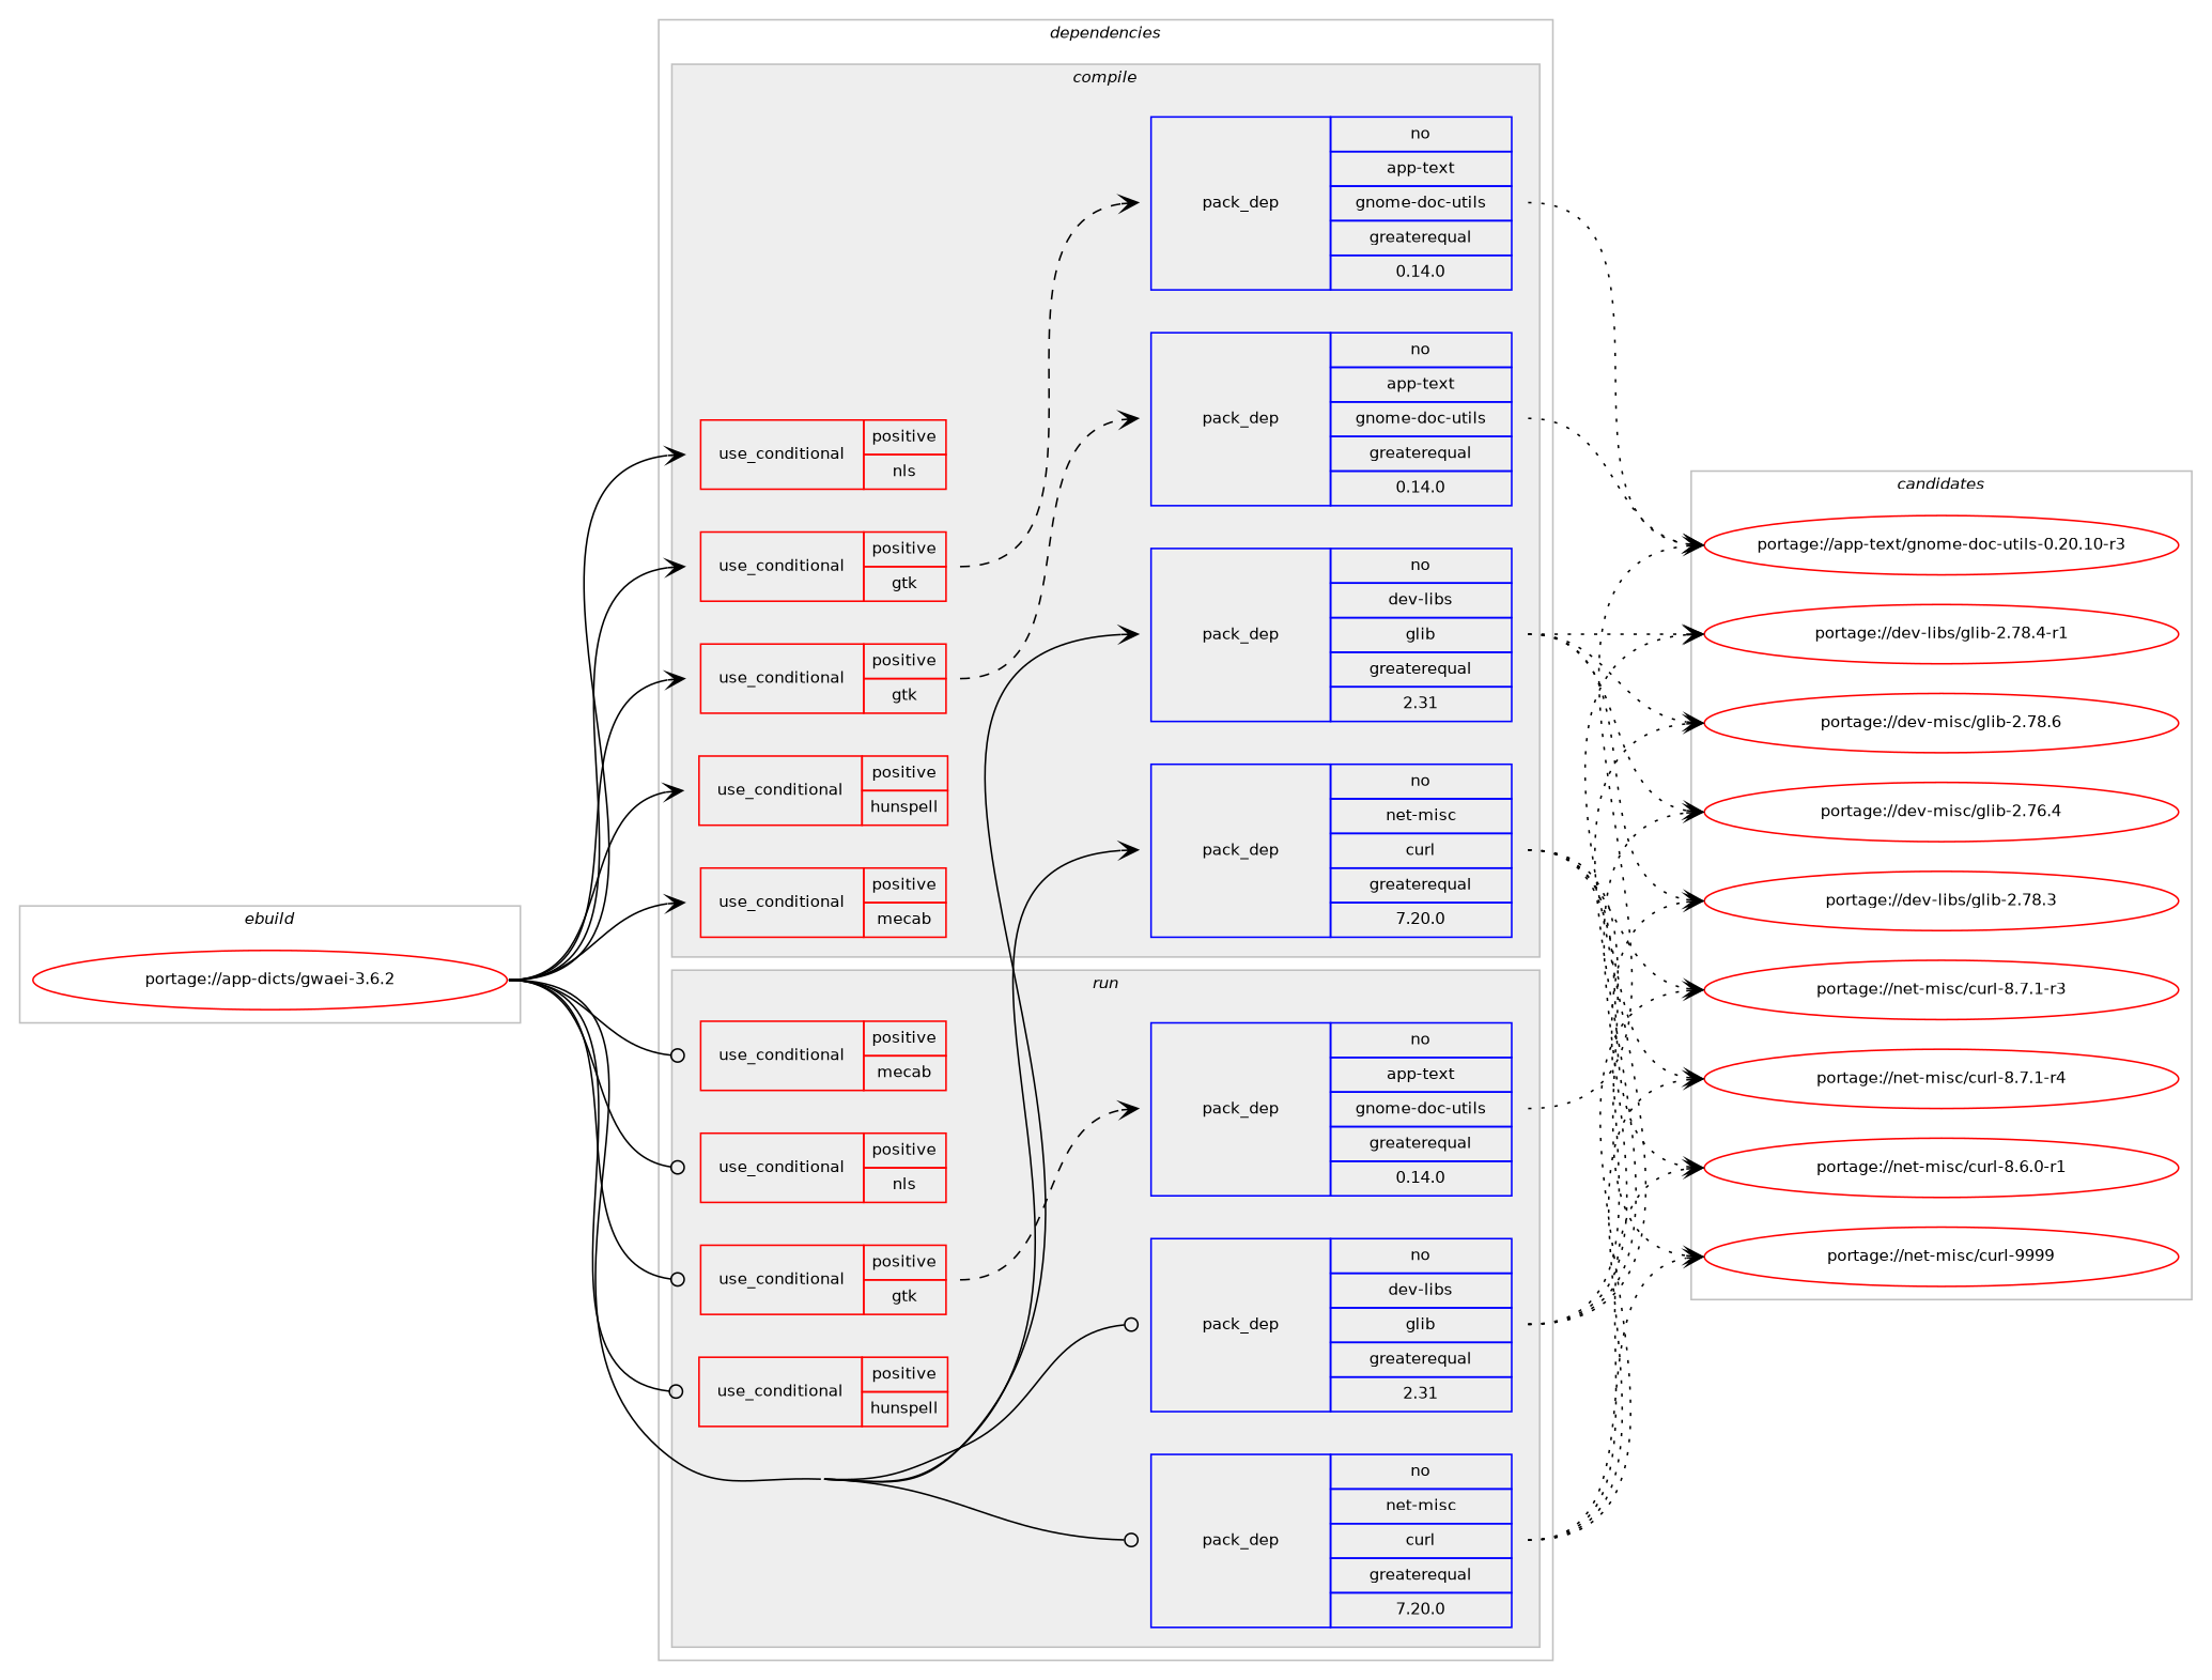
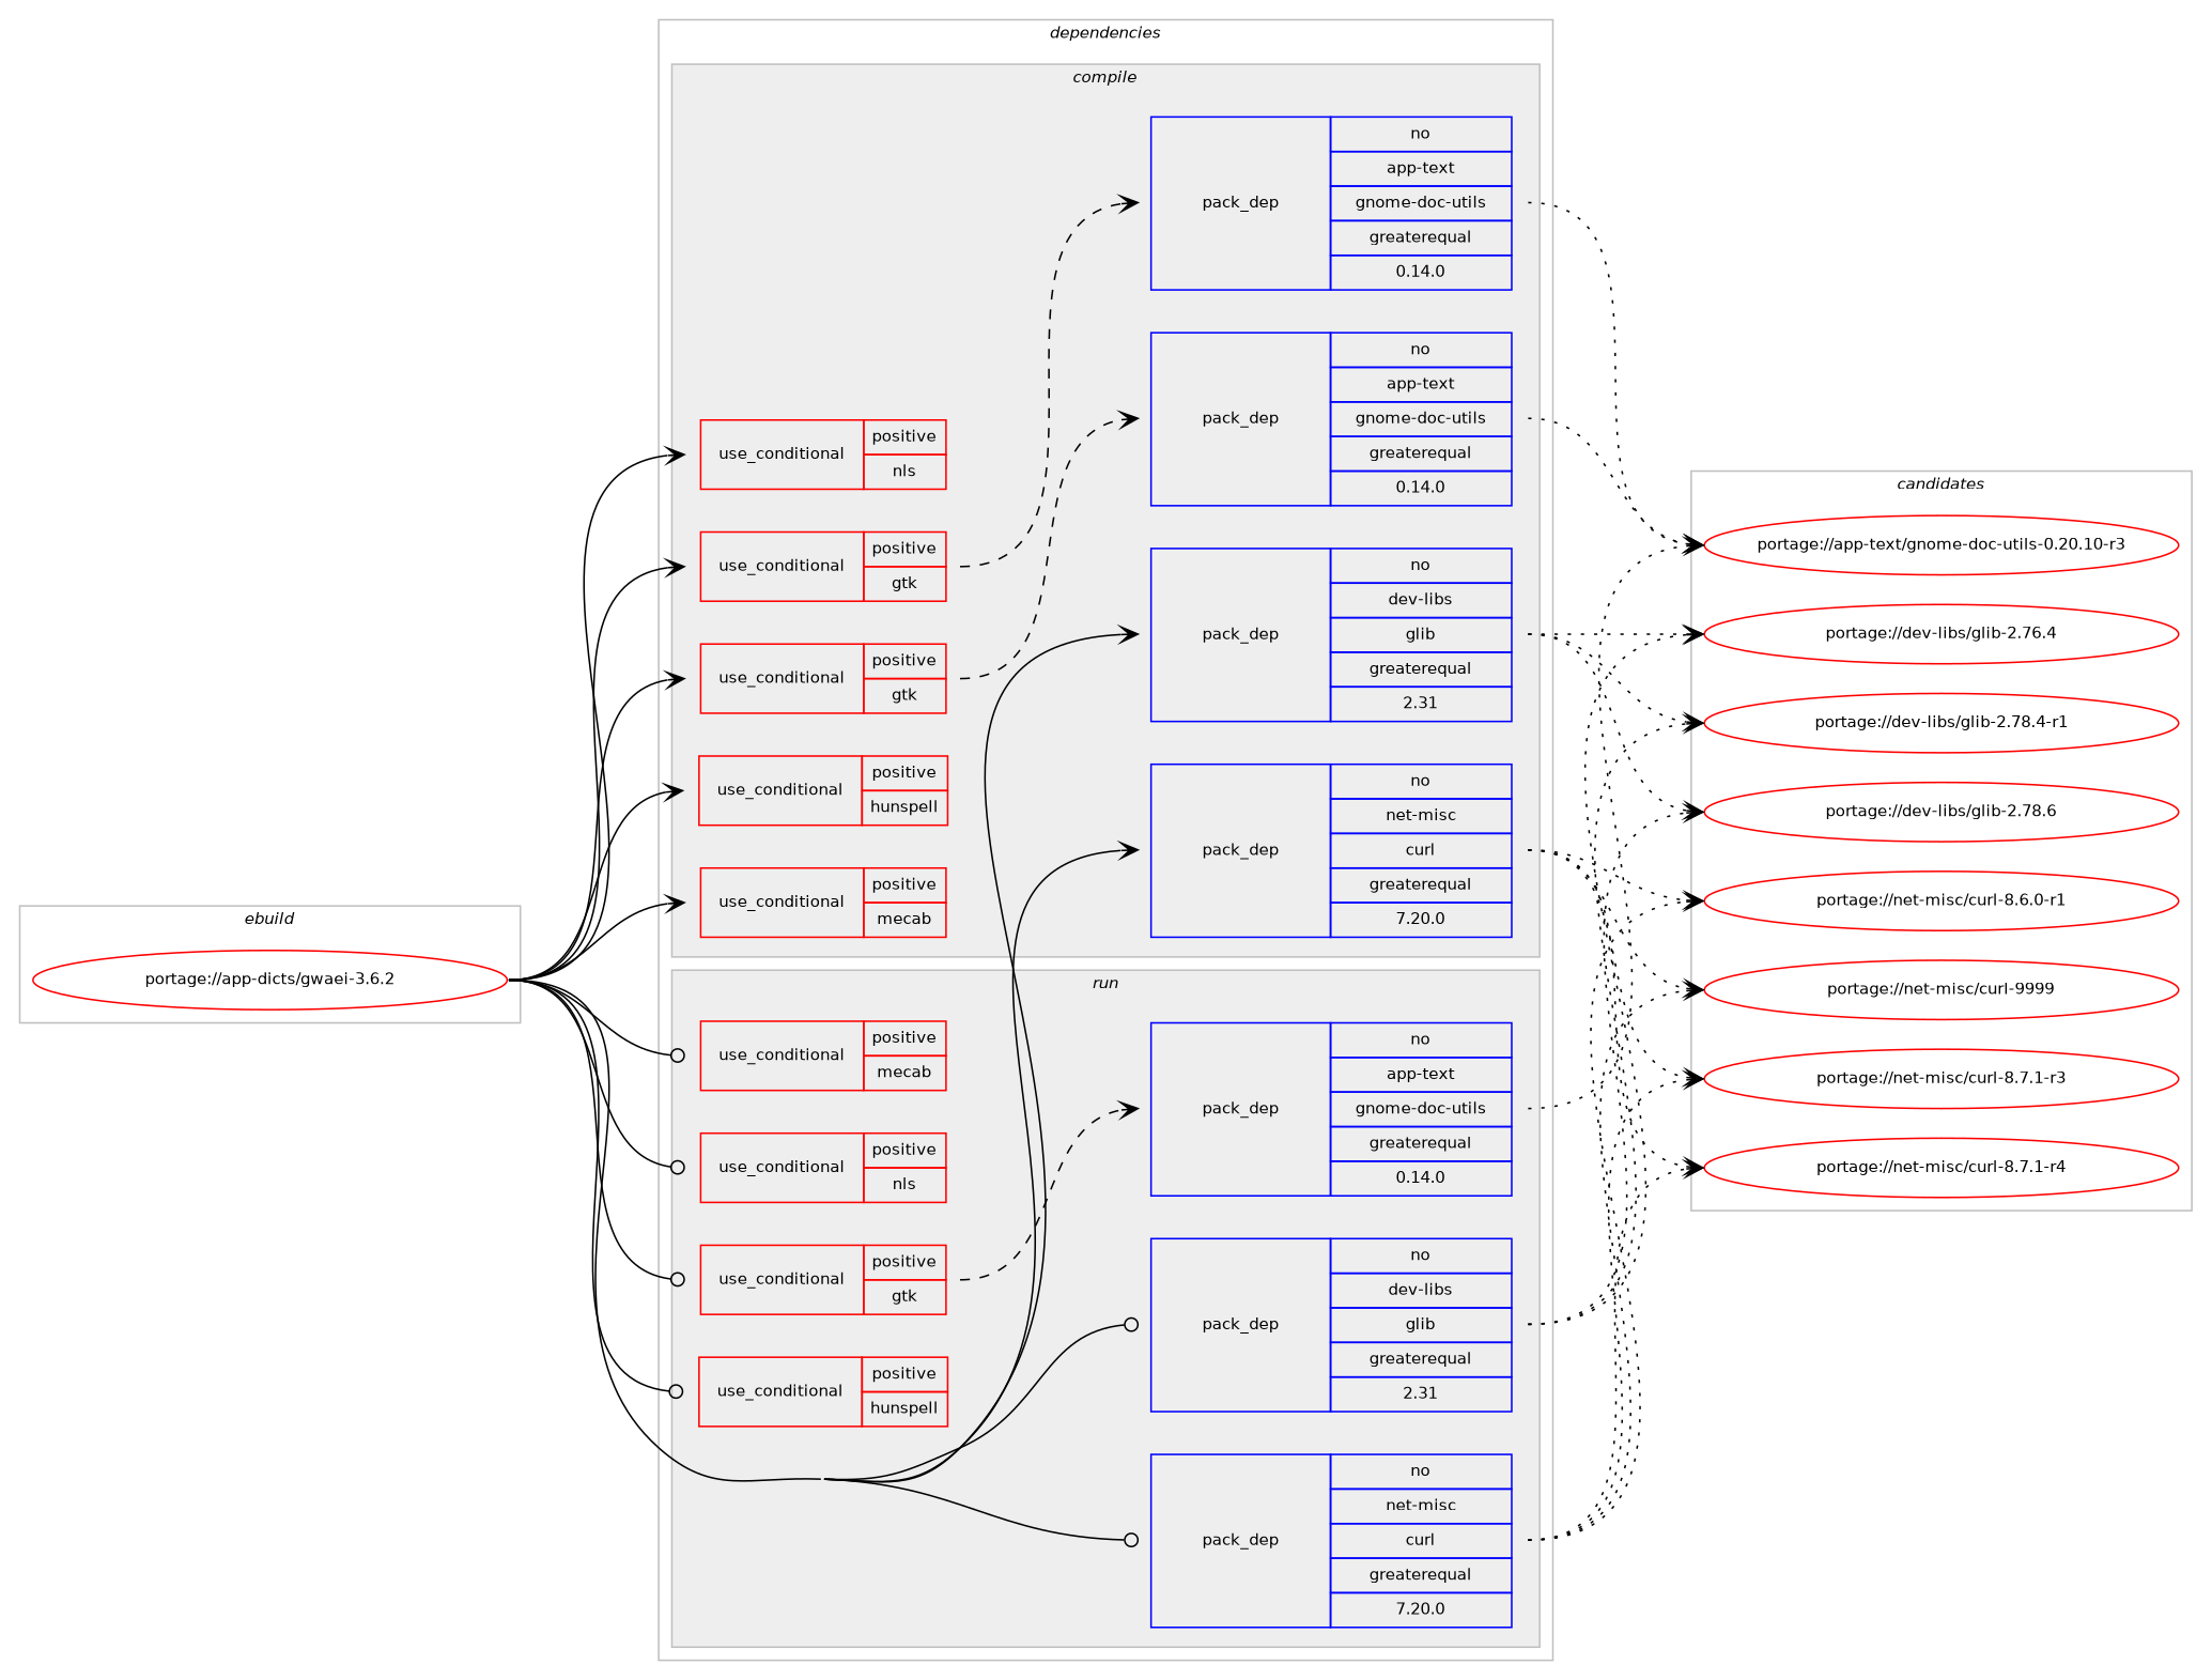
  digraph {
    compound=true
    concentrate=true
    fontname=Helvetica
    fontsize=10
    newrank=true
    rankdir=LR
    ranksep=1.5
    node [color=red fontname=Helvetica fontsize=10 shape=none]
    edge [arrowhead=vee headport=w style=dotted tailport=e weight=100]
    n1 [label="portage://app-dicts/gwaei-3.6.2" width=4 shape=""]
    n2 [color=blue label=<<TABLE BORDER="0" CELLBORDER="1" CELLSPACING="0" CELLPADDING="4" WIDTH="220"><TR><TD ROWSPAN="6" CELLPADDING="30">pack_dep</TD></TR><TR><TD WIDTH="110">no</TD></TR><TR><TD>app-text</TD></TR><TR><TD>gnome-doc-utils</TD></TR><TR><TD>greaterequal</TD></TR><TR><TD>0.14.0</TD></TR></TABLE>>]
    n3 [label=<<TABLE BORDER="0" CELLBORDER="1" CELLSPACING="0" CELLPADDING="4"><TR><TD ROWSPAN="3" CELLPADDING="10">use_conditional</TD></TR><TR><TD>positive</TD></TR><TR><TD>gtk</TD></TR></TABLE>>]
    n4 [color=blue label=<<TABLE BORDER="0" CELLBORDER="1" CELLSPACING="0" CELLPADDING="4" WIDTH="220"><TR><TD ROWSPAN="6" CELLPADDING="30">pack_dep</TD></TR><TR><TD WIDTH="110">no</TD></TR><TR><TD>app-text</TD></TR><TR><TD>gnome-doc-utils</TD></TR><TR><TD>greaterequal</TD></TR><TR><TD>0.14.0</TD></TR></TABLE>>]
    n5 [label=<<TABLE BORDER="0" CELLBORDER="1" CELLSPACING="0" CELLPADDING="4"><TR><TD ROWSPAN="3" CELLPADDING="10">use_conditional</TD></TR><TR><TD>positive</TD></TR><TR><TD>gtk</TD></TR></TABLE>>]
    n6 [label=<<TABLE BORDER="0" CELLBORDER="1" CELLSPACING="0" CELLPADDING="4"><TR><TD ROWSPAN="3" CELLPADDING="10">use_conditional</TD></TR><TR><TD>positive</TD></TR><TR><TD>hunspell</TD></TR></TABLE>>]
    n7 [label=<<TABLE BORDER="0" CELLBORDER="1" CELLSPACING="0" CELLPADDING="4"><TR><TD ROWSPAN="3" CELLPADDING="10">use_conditional</TD></TR><TR><TD>positive</TD></TR><TR><TD>mecab</TD></TR></TABLE>>]
    n8 [label=<<TABLE BORDER="0" CELLBORDER="1" CELLSPACING="0" CELLPADDING="4"><TR><TD ROWSPAN="3" CELLPADDING="10">use_conditional</TD></TR><TR><TD>positive</TD></TR><TR><TD>nls</TD></TR></TABLE>>]
    n9 [color=blue label=<<TABLE BORDER="0" CELLBORDER="1" CELLSPACING="0" CELLPADDING="4" WIDTH="220"><TR><TD ROWSPAN="6" CELLPADDING="30">pack_dep</TD></TR><TR><TD WIDTH="110">no</TD></TR><TR><TD>dev-libs</TD></TR><TR><TD>glib</TD></TR><TR><TD>greaterequal</TD></TR><TR><TD>2.31</TD></TR></TABLE>>]
    n10 [color=blue label=<<TABLE BORDER="0" CELLBORDER="1" CELLSPACING="0" CELLPADDING="4" WIDTH="220"><TR><TD ROWSPAN="6" CELLPADDING="30">pack_dep</TD></TR><TR><TD WIDTH="110">no</TD></TR><TR><TD>net-misc</TD></TR><TR><TD>curl</TD></TR><TR><TD>greaterequal</TD></TR><TR><TD>7.20.0</TD></TR></TABLE>>]
    n11 [color=blue label=<<TABLE BORDER="0" CELLBORDER="1" CELLSPACING="0" CELLPADDING="4" WIDTH="220"><TR><TD ROWSPAN="6" CELLPADDING="30">pack_dep</TD></TR><TR><TD WIDTH="110">no</TD></TR><TR><TD>app-text</TD></TR><TR><TD>gnome-doc-utils</TD></TR><TR><TD>greaterequal</TD></TR><TR><TD>0.14.0</TD></TR></TABLE>>]
    n12 [label=<<TABLE BORDER="0" CELLBORDER="1" CELLSPACING="0" CELLPADDING="4"><TR><TD ROWSPAN="3" CELLPADDING="10">use_conditional</TD></TR><TR><TD>positive</TD></TR><TR><TD>gtk</TD></TR></TABLE>>]
    n13 [label=<<TABLE BORDER="0" CELLBORDER="1" CELLSPACING="0" CELLPADDING="4"><TR><TD ROWSPAN="3" CELLPADDING="10">use_conditional</TD></TR><TR><TD>positive</TD></TR><TR><TD>hunspell</TD></TR></TABLE>>]
    n14 [label=<<TABLE BORDER="0" CELLBORDER="1" CELLSPACING="0" CELLPADDING="4"><TR><TD ROWSPAN="3" CELLPADDING="10">use_conditional</TD></TR><TR><TD>positive</TD></TR><TR><TD>mecab</TD></TR></TABLE>>]
    n15 [label=<<TABLE BORDER="0" CELLBORDER="1" CELLSPACING="0" CELLPADDING="4"><TR><TD ROWSPAN="3" CELLPADDING="10">use_conditional</TD></TR><TR><TD>positive</TD></TR><TR><TD>nls</TD></TR></TABLE>>]
    n16 [color=blue label=<<TABLE BORDER="0" CELLBORDER="1" CELLSPACING="0" CELLPADDING="4" WIDTH="220"><TR><TD ROWSPAN="6" CELLPADDING="30">pack_dep</TD></TR><TR><TD WIDTH="110">no</TD></TR><TR><TD>dev-libs</TD></TR><TR><TD>glib</TD></TR><TR><TD>greaterequal</TD></TR><TR><TD>2.31</TD></TR></TABLE>>]
    n17 [color=blue label=<<TABLE BORDER="0" CELLBORDER="1" CELLSPACING="0" CELLPADDING="4" WIDTH="220"><TR><TD ROWSPAN="6" CELLPADDING="30">pack_dep</TD></TR><TR><TD WIDTH="110">no</TD></TR><TR><TD>net-misc</TD></TR><TR><TD>curl</TD></TR><TR><TD>greaterequal</TD></TR><TR><TD>7.20.0</TD></TR></TABLE>>]
    n18 [label="portage://app-text/gnome-doc-utils-0.20.10-r3" width=4 shape=""]
-   n19 [label="portage://dev-misc/glib-2.76.4" width=4 shape=""]
-   n20 [label="portage://dev-libs/glib-2.78.3" width=4 shape=""]
+   n19 [label="portage://dev-libs/glib-2.76.4" width=4 shape=""]
    n21 [label="portage://dev-libs/glib-2.78.4-r1" width=4 shape=""]
-   n22 [label="portage://dev-misc/glib-2.78.6" width=4 shape=""]
+   n22 [label="portage://dev-libs/glib-2.78.6" width=4 shape=""]
    n23 [label="portage://net-misc/curl-8.7.1-r3" width=4 shape=""]
    n24 [label="portage://net-misc/curl-8.7.1-r4" width=4 shape=""]
    n25 [label="portage://net-misc/curl-8.6.0-r1" width=4 shape=""]
    n26 [label="portage://net-misc/curl-9999" width=4 shape=""]
    subgraph cluster_1 {
      color=gray
      label=<<i>ebuild</i>>
      rank=same
      n1
    }
    subgraph cluster_2 {
      color=gray
      label=<<i>dependencies</i>>
      subgraph cluster_3 {
        color=gray
        fillcolor="#eeeeee"
        label=<<i>compile</i>>
        style=filled
        subgraph sub_4 {
          color=gray
          fillcolor="#eeeeee"
          label=<<i>compile</i>>
          style=filled
          n3
          subgraph sub_5 {
            color=gray
            fillcolor="#eeeeee"
            label=<<i>compile</i>>
            style=filled
            n2
          }
        }
        subgraph sub_6 {
          color=gray
          fillcolor="#eeeeee"
          label=<<i>compile</i>>
          style=filled
          n5
          subgraph sub_7 {
            color=gray
            fillcolor="#eeeeee"
            label=<<i>compile</i>>
            style=filled
            n4
          }
        }
        subgraph sub_8 {
          color=gray
          fillcolor="#eeeeee"
          label=<<i>compile</i>>
          style=filled
          n6
        }
        subgraph sub_9 {
          color=gray
          fillcolor="#eeeeee"
          label=<<i>compile</i>>
          style=filled
          n7
        }
        subgraph sub_10 {
          color=gray
          fillcolor="#eeeeee"
          label=<<i>compile</i>>
          style=filled
          n8
        }
        subgraph sub_11 {
          color=gray
          fillcolor="#eeeeee"
          label=<<i>compile</i>>
          style=filled
          n9
        }
        subgraph sub_12 {
          color=gray
          fillcolor="#eeeeee"
          label=<<i>compile</i>>
          style=filled
          n10
        }
      }
      subgraph cluster_13 {
        color=gray
        fillcolor="#eeeeee"
        label=<<i>compile and run</i>>
        style=filled
      }
      subgraph cluster_14 {
        color=gray
        fillcolor="#eeeeee"
        label=<<i>run</i>>
        style=filled
        subgraph sub_15 {
          color=gray
          fillcolor="#eeeeee"
          label=<<i>run</i>>
          style=filled
          n12
          subgraph sub_16 {
            color=gray
            fillcolor="#eeeeee"
            label=<<i>run</i>>
            style=filled
            n11
          }
        }
        subgraph sub_17 {
          color=gray
          fillcolor="#eeeeee"
          label=<<i>run</i>>
          style=filled
          n13
        }
        subgraph sub_18 {
          color=gray
          fillcolor="#eeeeee"
          label=<<i>run</i>>
          style=filled
          n14
        }
        subgraph sub_19 {
          color=gray
          fillcolor="#eeeeee"
          label=<<i>run</i>>
          style=filled
          n15
        }
        subgraph sub_20 {
          color=gray
          fillcolor="#eeeeee"
          label=<<i>run</i>>
          style=filled
          n16
        }
        subgraph sub_21 {
          color=gray
          fillcolor="#eeeeee"
          label=<<i>run</i>>
          style=filled
          n17
        }
      }
    }
    subgraph cluster_22 {
      color=gray
      label=<<i>candidates</i>>
      rank=same
      subgraph sub_23 {
        color=black
        label=<<i>candidates</i>>
        nodesep=1
        rank=same
        n18
      }
      subgraph sub_24 {
        color=black
        label=<<i>candidates</i>>
        nodesep=1
        rank=same
        n18
      }
      subgraph sub_25 {
        color=black
        label=<<i>candidates</i>>
        nodesep=1
        rank=same
        n19
-       n20
        n21
        n22
      }
      subgraph sub_26 {
        color=black
        label=<<i>candidates</i>>
        nodesep=1
        rank=same
        n23
        n24
        n25
        n26
      }
      subgraph sub_27 {
        color=black
        label=<<i>candidates</i>>
        nodesep=1
        rank=same
        n18
      }
      subgraph sub_28 {
        color=black
        label=<<i>candidates</i>>
        nodesep=1
        rank=same
        n19
-       n20
        n21
        n22
      }
      subgraph sub_29 {
        color=black
        label=<<i>candidates</i>>
        nodesep=1
        rank=same
        n23
        n24
        n25
        n26
      }
    }
    n1 -> n3 [style=solid weight=20]
    n1 -> n5 [style=solid weight=20]
    n1 -> n6 [style=solid weight=20]
    n1 -> n7 [style=solid weight=20]
    n1 -> n8 [style=solid weight=20]
    n1 -> n9 [style=solid weight=20]
    n1 -> n10 [style=solid weight=20]
    n1 -> n12 [arrowhead=odot style=solid weight=20]
    n1 -> n13 [arrowhead=odot style=solid weight=20]
    n1 -> n14 [arrowhead=odot style=solid weight=20]
    n1 -> n15 [arrowhead=odot style=solid weight=20]
    n1 -> n16 [arrowhead=odot style=solid weight=20]
    n1 -> n17 [arrowhead=odot style=solid weight=20]
    n2 -> n18
    n3 -> n2 [style=dashed weight=20]
    n4 -> n18
    n5 -> n4 [style=dashed weight=20]
    n9 -> n19
-   n9 -> n20
    n9 -> n21
    n9 -> n22
    n10 -> n23
    n10 -> n24
    n10 -> n25
    n10 -> n26
    n11 -> n18
    n12 -> n11 [style=dashed weight=20]
    n16 -> n19
-   n16 -> n20
    n16 -> n21
    n16 -> n22
    n17 -> n23
    n17 -> n24
    n17 -> n25
    n17 -> n26
  }
